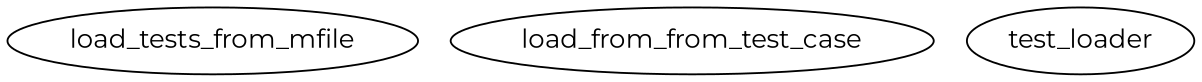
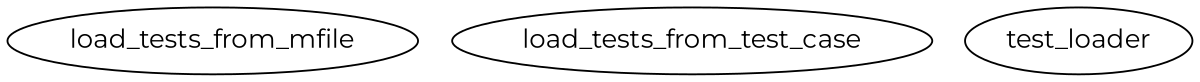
  digraph {
    fontname=Montserrat
    node [fontname=Montserrat]
    load_tests_from_mfile
-   load_tests_from_test_case [label=load_from_from_test_case]
+   load_tests_from_test_case
    test_loader
  }
